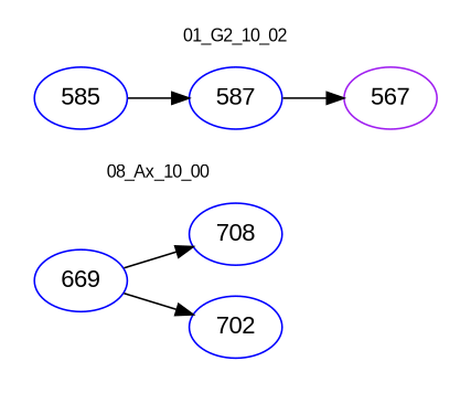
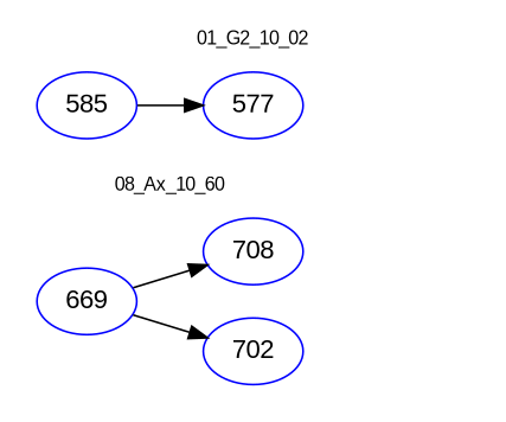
  digraph {
    fontname="Liberation Sans"
    rankdir=LR
    node [color=blue fontname="Liberation Sans"]
    edge [color=black fontname="Liberation Sans"]
    n1 [label=669]
    n2 [label=702]
    n3 [label=708]
-   n4 [label=587]
+   n4 [label=577]
    n5 [label=585]
-   n6 [color=purple label=567]
    subgraph cluster_1 {
      color=white
      fontsize=10
-     label="08_Ax_10_00"
+     label="08_Ax_10_60"
      n1
      n2
      n3
    }
    subgraph cluster_2 {
      color=white
      fontsize=10
      label="01_G2_10_02"
      n4
      n5
-     n6
    }
    n1 -> n2
    n1 -> n3
-   n4 -> n6
    n5 -> n4
  }
